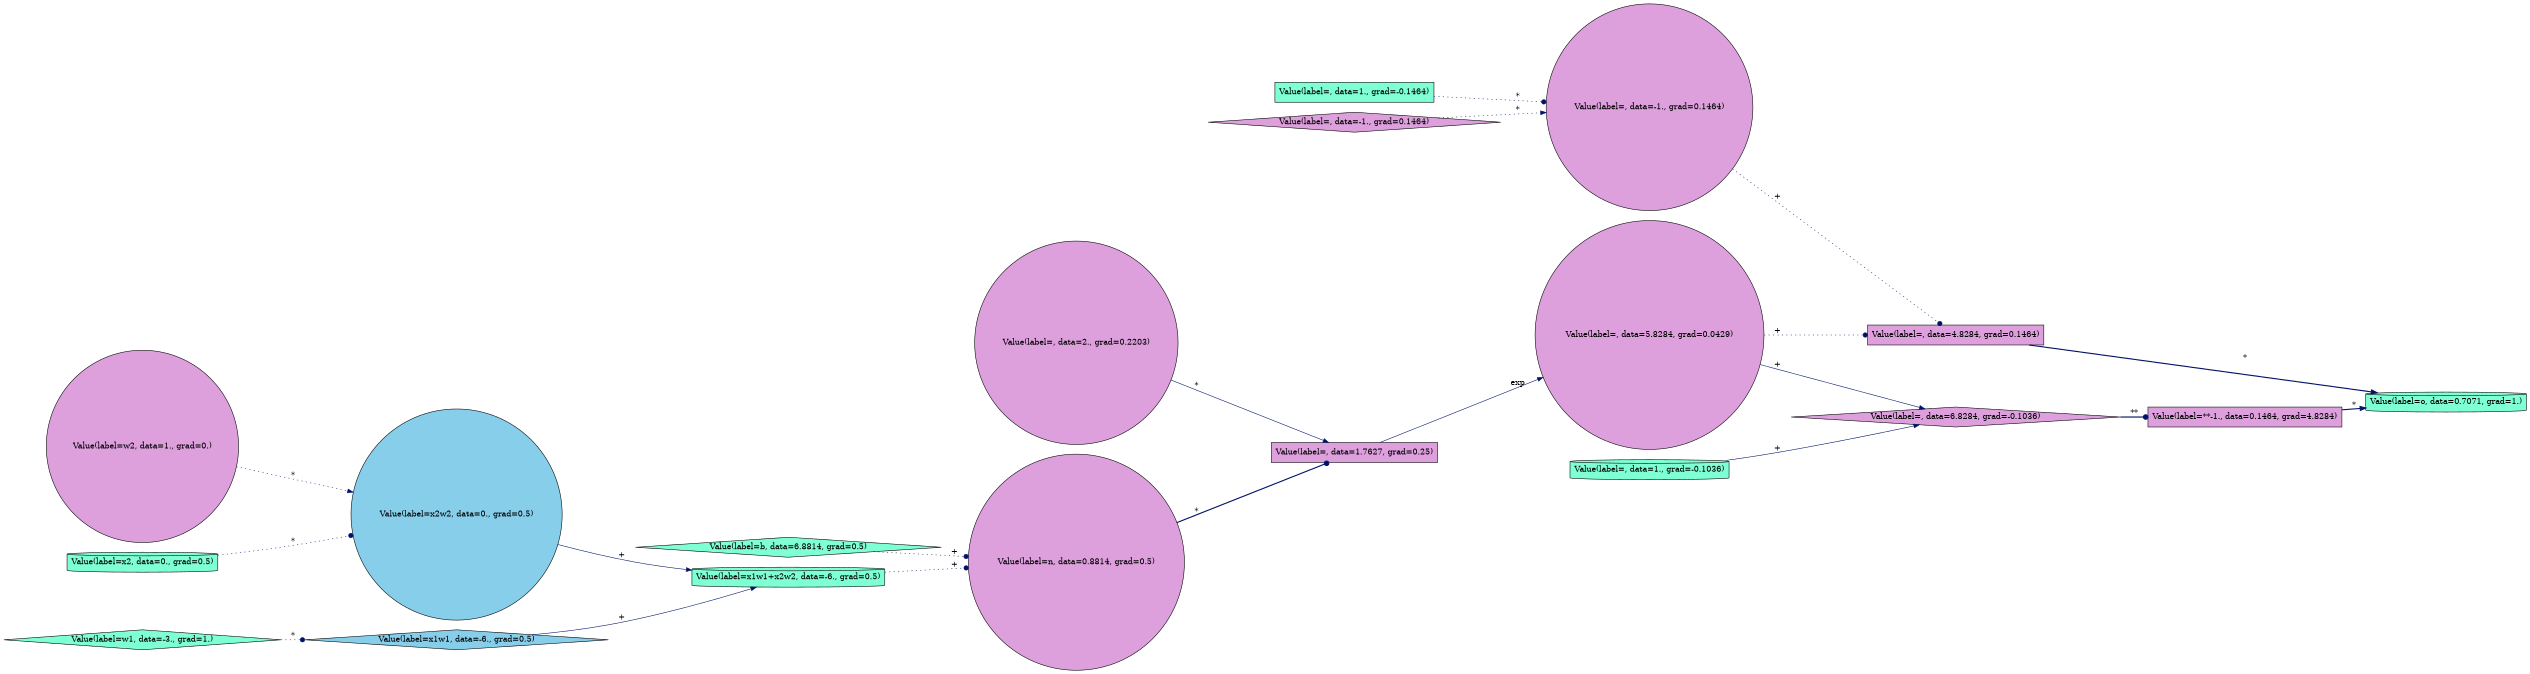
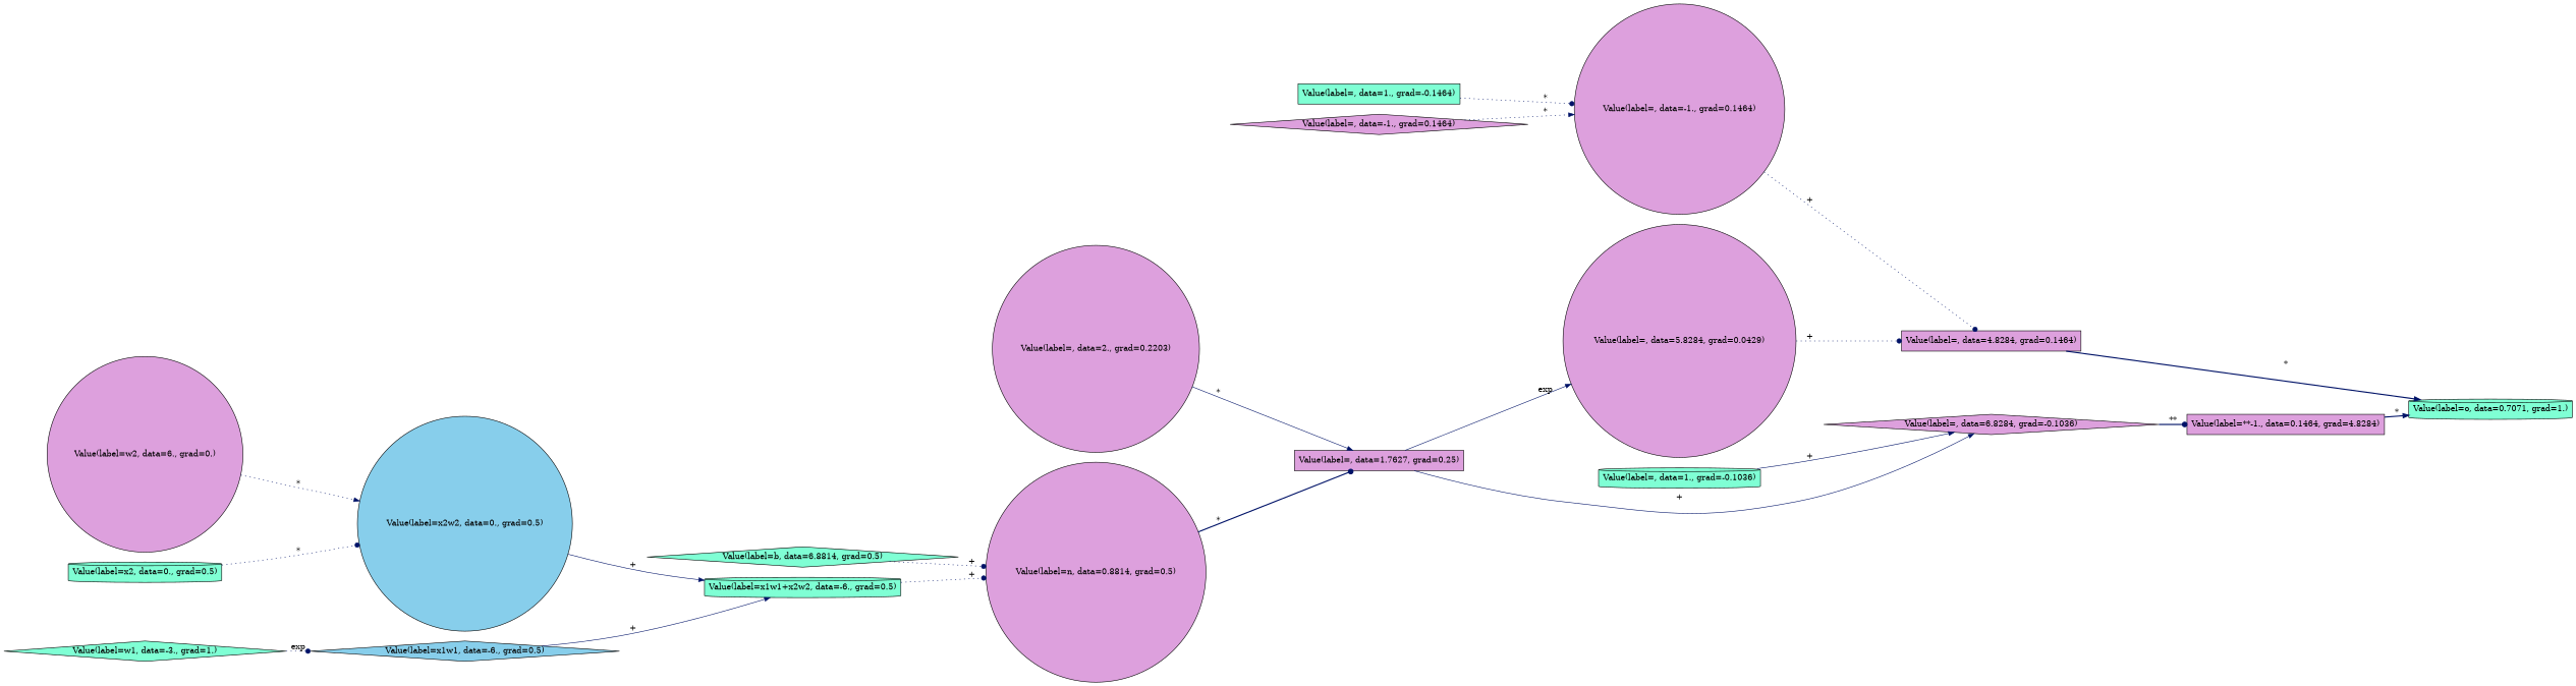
  digraph {
    rankdir=LR
    node [fillcolor=plum shape=circle style=filled]
    edge [arrowhead=normal color="#001267" style=dotted]
    n1 [fillcolor=skyblue label="Value(label=x1w1, data=-6., grad=0.5)" shape=diamond]
    n2 [fillcolor=aquamarine label="Value(label=x1w1+x2w2, data=-6., grad=0.5)" shape=cylinder]
    n3 [fillcolor=aquamarine label="Value(label=x2, data=0., grad=0.5)" shape=cylinder]
    n4 [fillcolor=skyblue label="Value(label=x2w2, data=0., grad=0.5)"]
    n5 [fillcolor=aquamarine label="Value(label=w1, data=-3., grad=1.)" shape=diamond]
-   n6 [label="Value(label=w2, data=1., grad=0.)"]
+   n6 [label="Value(label=w2, data=6., grad=0.)"]
    n7 [fillcolor=aquamarine label="Value(label=b, data=6.8814, grad=0.5)" shape=diamond]
    n8 [label="Value(label=n, data=0.8814, grad=0.5)"]
    n9 [label="Value(label=, data=1.7627, grad=0.25)" shape=box]
    n10 [label="Value(label=, data=5.8284, grad=0.0429)"]
    n11 [label="Value(label=, data=2., grad=0.2203)"]
    n12 [label="Value(label=, data=6.8284, grad=-0.1036)" shape=diamond]
    n13 [label="Value(label=, data=4.8284, grad=0.1464)" shape=box]
    n14 [label="Value(label=**-1., data=0.1464, grad=4.8284)" shape=box]
    n15 [fillcolor=aquamarine label="Value(label=o, data=0.7071, grad=1.)" shape=cylinder]
    n16 [fillcolor=aquamarine label="Value(label=, data=1., grad=-0.1036)" shape=cylinder]
    n17 [fillcolor=aquamarine label="Value(label=, data=1., grad=-0.1464)" shape=box]
    n18 [label="Value(label=, data=-1., grad=0.1464)"]
    n19 [label="Value(label=, data=-1., grad=0.1464)" shape=diamond]
    n1 -> n2 [label="+" style=solid]
    n2 -> n8 [arrowhead=dot label="+"]
    n3 -> n4 [arrowhead=dot label="*"]
    n4 -> n2 [label="+" style=solid]
-   n5 -> n1 [arrowhead=dot label="*"]
+   n5 -> n1 [arrowhead=dot label=exp]
    n6 -> n4 [label="*"]
    n7 -> n8 [arrowhead=dot label="+"]
    n8 -> n9 [arrowhead=dot label="*" style=bold]
    n9 -> n10 [label=exp style=solid]
-   n10 -> n12 [label="+" style=solid]
+   n9 -> n12 [label="+" style=solid]
    n10 -> n13 [arrowhead=dot label="+"]
    n11 -> n9 [label="*" style=solid]
    n12 -> n14 [arrowhead=dot label="**" style=bold]
    n13 -> n15 [label="*" style=bold]
    n14 -> n15 [label="*" style=bold]
    n16 -> n12 [label="+" style=solid]
    n17 -> n18 [arrowhead=dot label="*"]
    n18 -> n13 [arrowhead=dot label="+"]
    n19 -> n18 [label="*"]
  }
